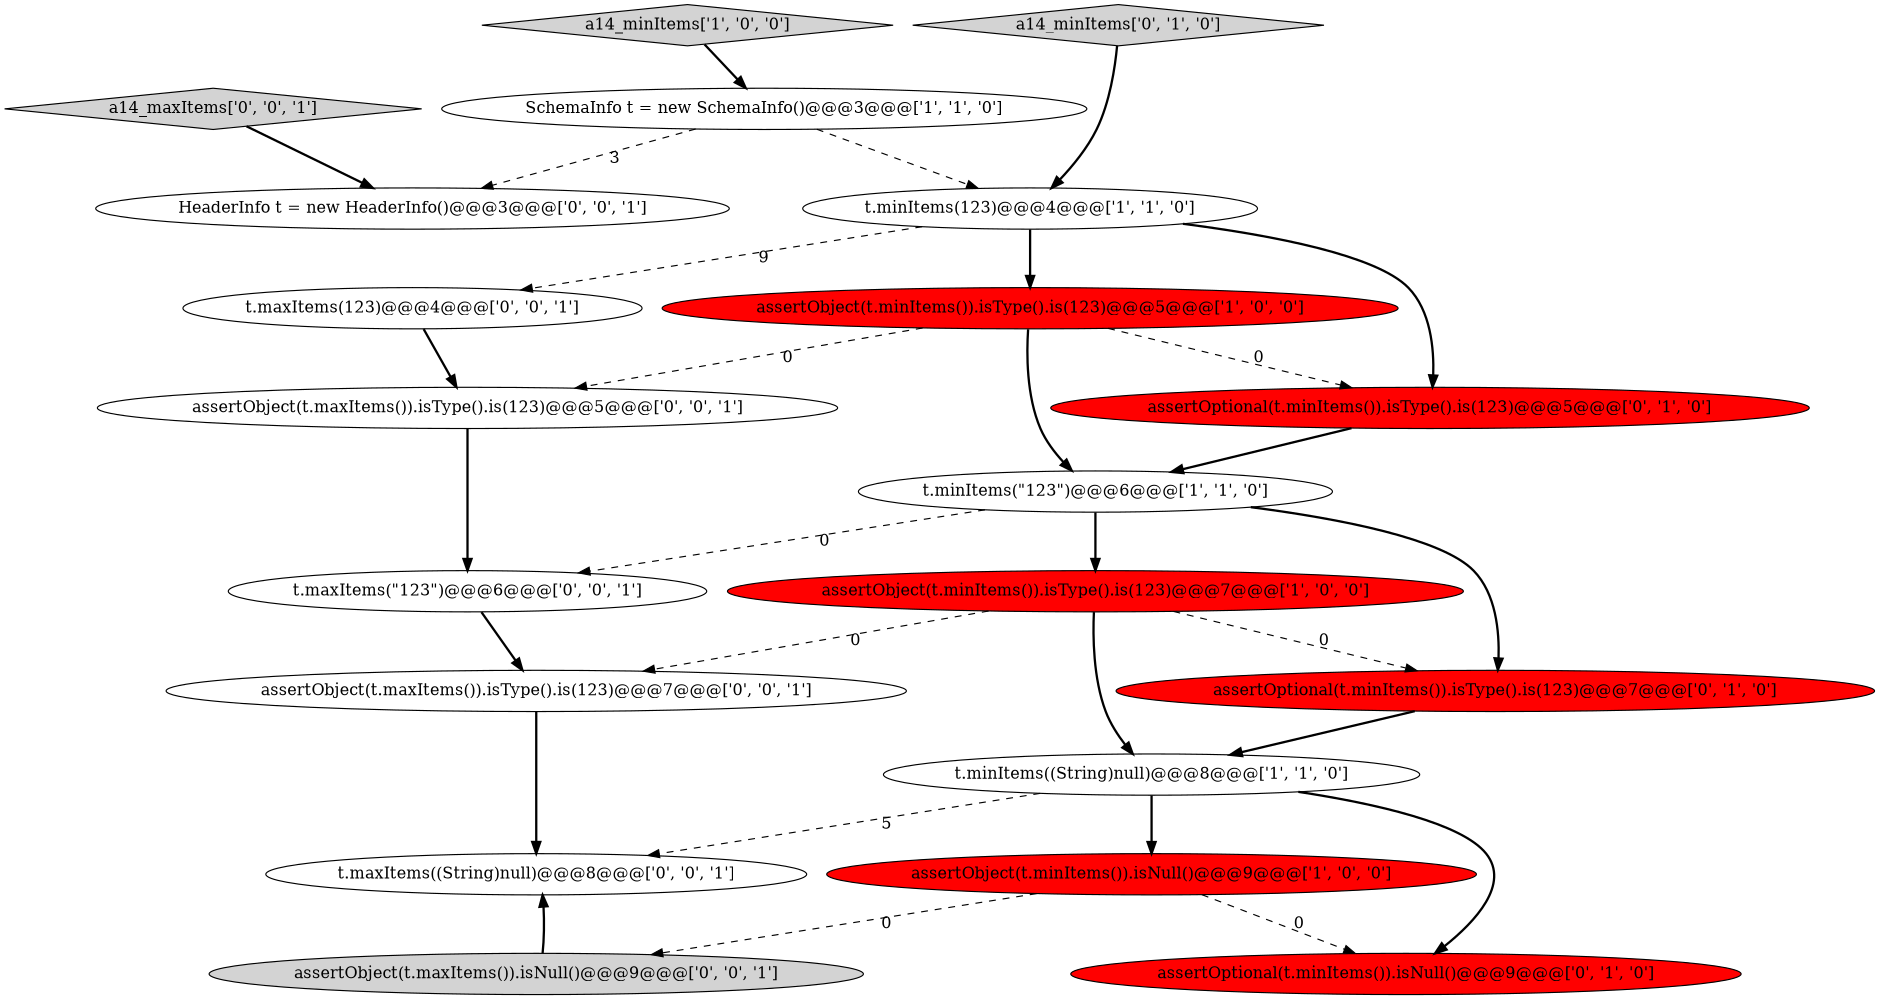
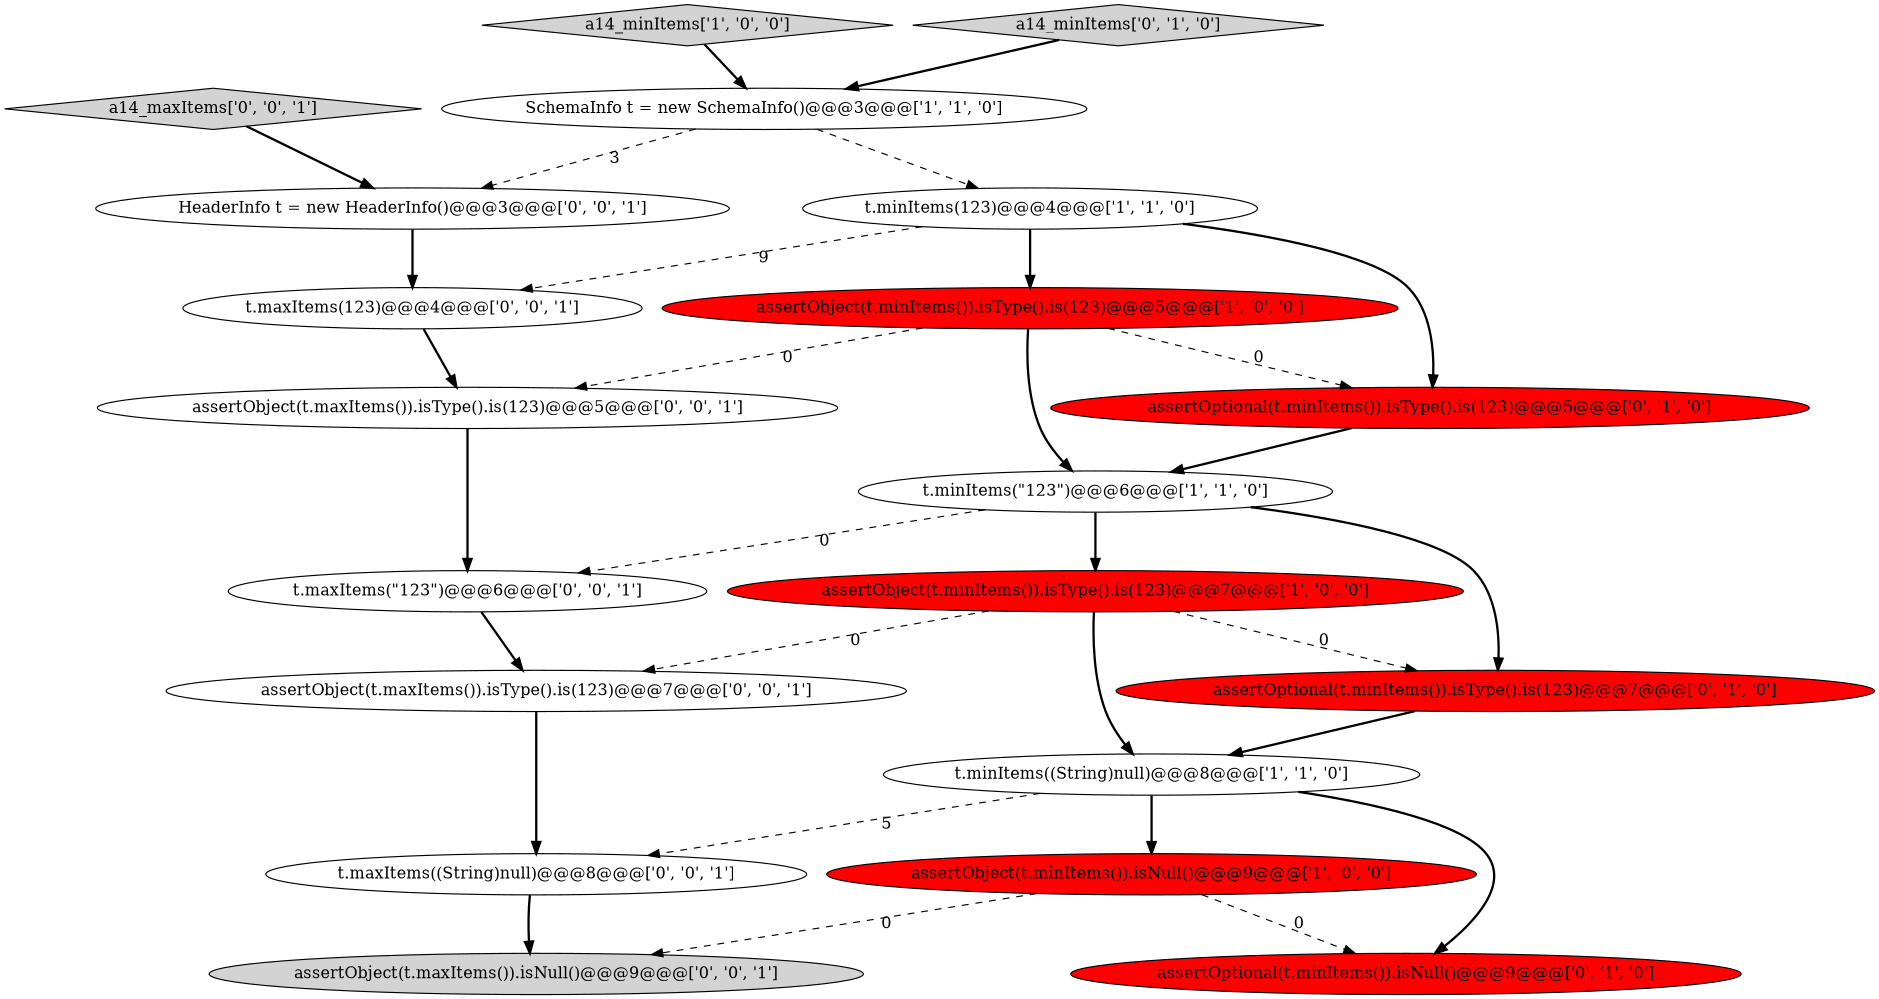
  digraph {
    node [fillcolor=white shape=ellipse style=filled]
    edge [style=bold]
    n1 [fillcolor=lightgray label="a14_maxItems['0', '0', '1']" shape=diamond]
    n2 [label="HeaderInfo t = new HeaderInfo()@@@3@@@['0', '0', '1']"]
    n3 [label="t.maxItems(123)@@@4@@@['0', '0', '1']"]
    n4 [fillcolor=lightgray label="a14_minItems['1', '0', '0']" shape=diamond]
    n5 [label="SchemaInfo t = new SchemaInfo()@@@3@@@['1', '1', '0']"]
    n6 [label="t.minItems(123)@@@4@@@['1', '1', '0']"]
    n7 [fillcolor=red label="assertOptional(t.minItems()).isType().is(123)@@@5@@@['0', '1', '0']"]
    n8 [label="t.minItems(\"123\")@@@6@@@['1', '1', '0']"]
    n9 [label="t.maxItems(\"123\")@@@6@@@['0', '0', '1']"]
    n10 [fillcolor=red label="assertOptional(t.minItems()).isType().is(123)@@@7@@@['0', '1', '0']"]
    n11 [fillcolor=red label="assertObject(t.minItems()).isType().is(123)@@@7@@@['1', '0', '0']"]
    n12 [fillcolor=red label="assertObject(t.minItems()).isType().is(123)@@@5@@@['1', '0', '0']"]
    n13 [label="assertObject(t.maxItems()).isType().is(123)@@@5@@@['0', '0', '1']"]
    n14 [label="assertObject(t.maxItems()).isType().is(123)@@@7@@@['0', '0', '1']"]
    n15 [label="t.maxItems((String)null)@@@8@@@['0', '0', '1']"]
    n16 [fillcolor=lightgray label="assertObject(t.maxItems()).isNull()@@@9@@@['0', '0', '1']"]
    n17 [label="t.minItems((String)null)@@@8@@@['1', '1', '0']"]
    n18 [fillcolor=red label="assertObject(t.minItems()).isNull()@@@9@@@['1', '0', '0']"]
    n19 [fillcolor=red label="assertOptional(t.minItems()).isNull()@@@9@@@['0', '1', '0']"]
    n20 [fillcolor=lightgray label="a14_minItems['0', '1', '0']" shape=diamond]
    n1 -> n2
+   n2 -> n3
    n3 -> n13
    n4 -> n5
    n5 -> n2 [label=3 style=dashed]
    n5 -> n6 [style=dashed]
    n6 -> n3 [label=9 style=dashed]
    n6 -> n7
    n6 -> n12
    n7 -> n8
    n8 -> n9 [label=0 style=dashed]
    n8 -> n10
    n8 -> n11
    n9 -> n14
    n10 -> n17
    n11 -> n10 [label=0 style=dashed]
    n11 -> n14 [label=0 style=dashed]
    n11 -> n17
    n12 -> n7 [label=0 style=dashed]
    n12 -> n8
    n12 -> n13 [label=0 style=dashed]
    n13 -> n9
    n14 -> n15
-   n16 -> n15
+   n15 -> n16
    n17 -> n15 [label=5 style=dashed]
    n17 -> n18
    n17 -> n19
    n18 -> n16 [label=0 style=dashed]
    n18 -> n19 [label=0 style=dashed]
-   n20 -> n6
+   n20 -> n5
  }
